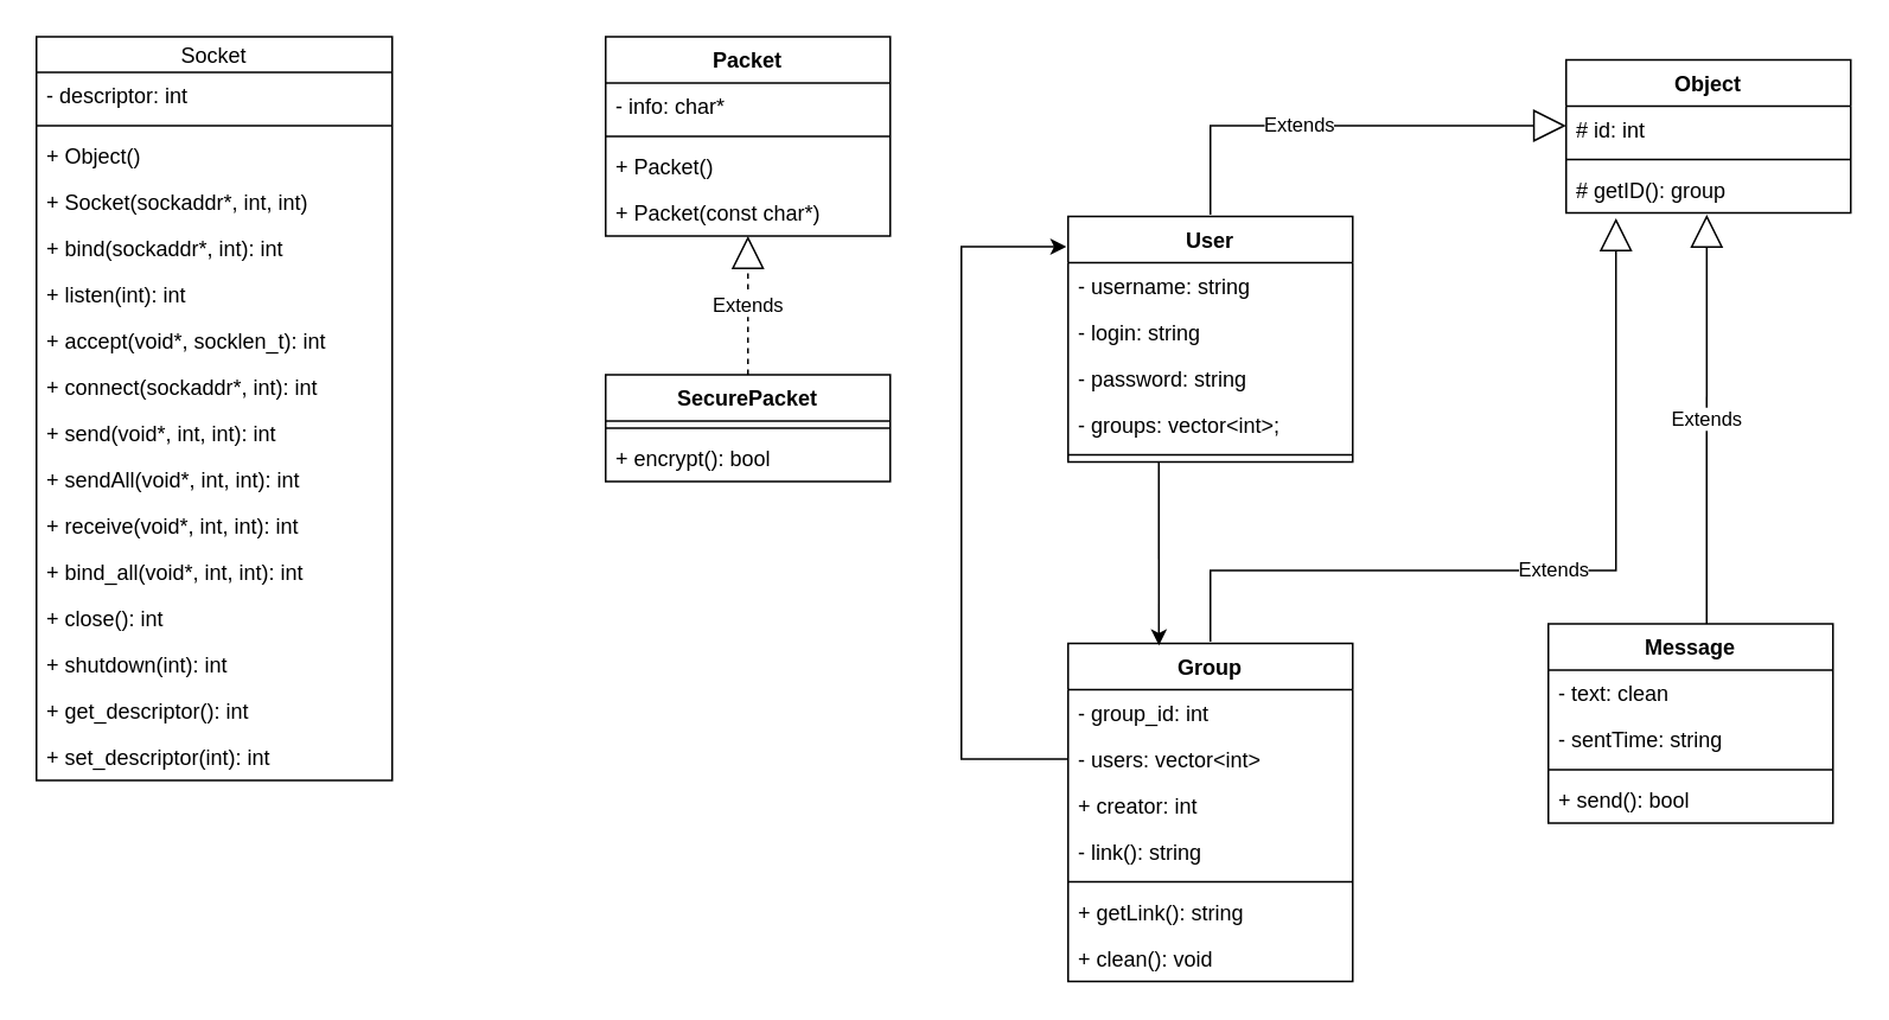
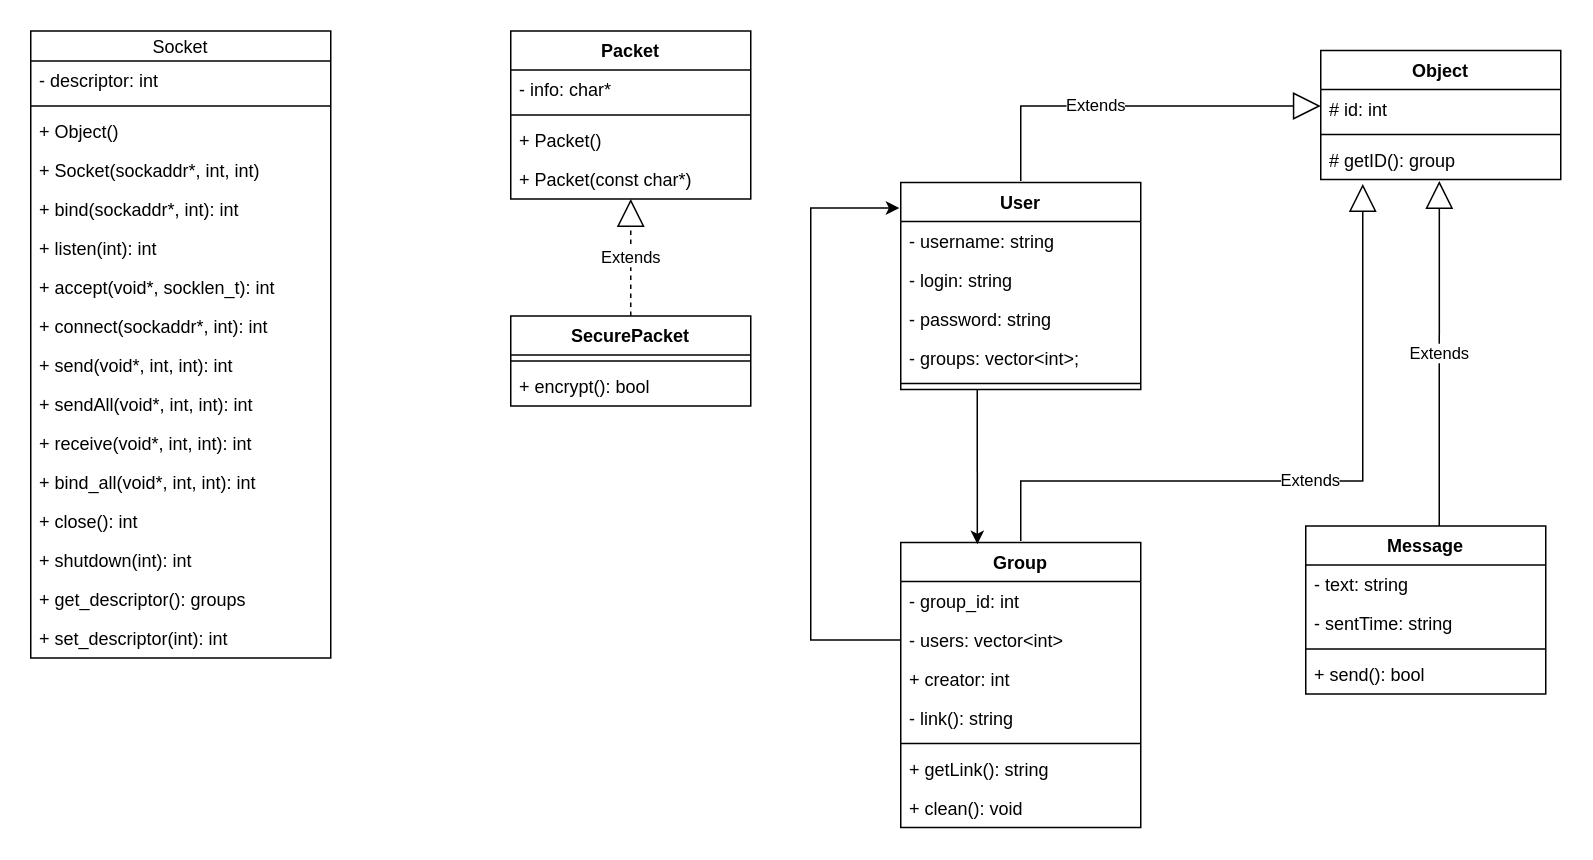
  <mxCell id="0" />
  <mxCell id="1" parent="0" />
  <mxCell id="2" value="Socket" style="swimlane;fontStyle=0;childLayout=stackLayout;horizontal=1;startSize=20;fillColor=none;horizontalStack=0;resizeParent=1;resizeParentMax=0;resizeLast=0;collapsible=1;marginBottom=0;" vertex="1" parent="1"><mxGeometry x="20" y="20" width="200" height="418" as="geometry" /></mxCell>
  <mxCell id="3" value="- descriptor: int" style="text;strokeColor=none;fillColor=none;align=left;verticalAlign=top;spacingLeft=4;spacingRight=4;overflow=hidden;rotatable=0;points=[[0,0.5],[1,0.5]];portConstraint=eastwest;" vertex="1" parent="2"><mxGeometry y="20" width="200" height="26" as="geometry" /></mxCell>
  <mxCell id="4" value="" style="line;strokeWidth=1;fillColor=none;align=left;verticalAlign=middle;spacingTop=-1;spacingLeft=3;spacingRight=3;rotatable=0;labelPosition=right;points=[];portConstraint=eastwest;" vertex="1" parent="2"><mxGeometry y="46" width="200" height="8" as="geometry" /></mxCell>
  <mxCell id="5" value="+ Object()" style="text;strokeColor=none;fillColor=none;align=left;verticalAlign=top;spacingLeft=4;spacingRight=4;overflow=hidden;rotatable=0;points=[[0,0.5],[1,0.5]];portConstraint=eastwest;" vertex="1" parent="2"><mxGeometry y="54" width="200" height="26" as="geometry" /></mxCell>
  <mxCell id="6" value="+ Socket(sockaddr*, int, int)" style="text;strokeColor=none;fillColor=none;align=left;verticalAlign=top;spacingLeft=4;spacingRight=4;overflow=hidden;rotatable=0;points=[[0,0.5],[1,0.5]];portConstraint=eastwest;" vertex="1" parent="2"><mxGeometry y="80" width="200" height="26" as="geometry" /></mxCell>
  <mxCell id="7" value="+ bind(sockaddr*, int): int" style="text;strokeColor=none;fillColor=none;align=left;verticalAlign=top;spacingLeft=4;spacingRight=4;overflow=hidden;rotatable=0;points=[[0,0.5],[1,0.5]];portConstraint=eastwest;" vertex="1" parent="2"><mxGeometry y="106" width="200" height="26" as="geometry" /></mxCell>
  <mxCell id="8" value="+ listen(int): int" style="text;strokeColor=none;fillColor=none;align=left;verticalAlign=top;spacingLeft=4;spacingRight=4;overflow=hidden;rotatable=0;points=[[0,0.5],[1,0.5]];portConstraint=eastwest;" vertex="1" parent="2"><mxGeometry y="132" width="200" height="26" as="geometry" /></mxCell>
  <mxCell id="9" value="+ accept(void*, socklen_t): int                    " style="text;strokeColor=none;fillColor=none;align=left;verticalAlign=top;spacingLeft=4;spacingRight=4;overflow=hidden;rotatable=0;points=[[0,0.5],[1,0.5]];portConstraint=eastwest;" vertex="1" parent="2"><mxGeometry y="158" width="200" height="26" as="geometry" /></mxCell>
  <mxCell id="10" value="+ connect(sockaddr*, int): int" style="text;strokeColor=none;fillColor=none;align=left;verticalAlign=top;spacingLeft=4;spacingRight=4;overflow=hidden;rotatable=0;points=[[0,0.5],[1,0.5]];portConstraint=eastwest;" vertex="1" parent="2"><mxGeometry y="184" width="200" height="26" as="geometry" /></mxCell>
  <mxCell id="11" value="+ send(void*, int, int): int" style="text;strokeColor=none;fillColor=none;align=left;verticalAlign=top;spacingLeft=4;spacingRight=4;overflow=hidden;rotatable=0;points=[[0,0.5],[1,0.5]];portConstraint=eastwest;" vertex="1" parent="2"><mxGeometry y="210" width="200" height="26" as="geometry" /></mxCell>
  <mxCell id="12" value="+ sendAll(void*, int, int): int" style="text;strokeColor=none;fillColor=none;align=left;verticalAlign=top;spacingLeft=4;spacingRight=4;overflow=hidden;rotatable=0;points=[[0,0.5],[1,0.5]];portConstraint=eastwest;" vertex="1" parent="2"><mxGeometry y="236" width="200" height="26" as="geometry" /></mxCell>
  <mxCell id="13" value="+ receive(void*, int, int): int" style="text;strokeColor=none;fillColor=none;align=left;verticalAlign=top;spacingLeft=4;spacingRight=4;overflow=hidden;rotatable=0;points=[[0,0.5],[1,0.5]];portConstraint=eastwest;" vertex="1" parent="2"><mxGeometry y="262" width="200" height="26" as="geometry" /></mxCell>
  <mxCell id="14" value="+ bind_all(void*, int, int): int" style="text;strokeColor=none;fillColor=none;align=left;verticalAlign=top;spacingLeft=4;spacingRight=4;overflow=hidden;rotatable=0;points=[[0,0.5],[1,0.5]];portConstraint=eastwest;" vertex="1" parent="2"><mxGeometry y="288" width="200" height="26" as="geometry" /></mxCell>
  <mxCell id="15" value="+ close(): int" style="text;strokeColor=none;fillColor=none;align=left;verticalAlign=top;spacingLeft=4;spacingRight=4;overflow=hidden;rotatable=0;points=[[0,0.5],[1,0.5]];portConstraint=eastwest;" vertex="1" parent="2"><mxGeometry y="314" width="200" height="26" as="geometry" /></mxCell>
  <mxCell id="16" value="+ shutdown(int): int" style="text;strokeColor=none;fillColor=none;align=left;verticalAlign=top;spacingLeft=4;spacingRight=4;overflow=hidden;rotatable=0;points=[[0,0.5],[1,0.5]];portConstraint=eastwest;" vertex="1" parent="2"><mxGeometry y="340" width="200" height="26" as="geometry" /></mxCell>
- <mxCell id="17" value="+ get_descriptor(): int" style="text;strokeColor=none;fillColor=none;align=left;verticalAlign=top;spacingLeft=4;spacingRight=4;overflow=hidden;rotatable=0;points=[[0,0.5],[1,0.5]];portConstraint=eastwest;" vertex="1" parent="2"><mxGeometry y="366" width="200" height="26" as="geometry" /></mxCell>
+ <mxCell id="17" value="+ get_descriptor(): groups" style="text;strokeColor=none;fillColor=none;align=left;verticalAlign=top;spacingLeft=4;spacingRight=4;overflow=hidden;rotatable=0;points=[[0,0.5],[1,0.5]];portConstraint=eastwest;" vertex="1" parent="2"><mxGeometry y="366" width="200" height="26" as="geometry" /></mxCell>
  <mxCell id="18" value="+ set_descriptor(int): int" style="text;strokeColor=none;fillColor=none;align=left;verticalAlign=top;spacingLeft=4;spacingRight=4;overflow=hidden;rotatable=0;points=[[0,0.5],[1,0.5]];portConstraint=eastwest;" vertex="1" parent="2"><mxGeometry y="392" width="200" height="26" as="geometry" /></mxCell>
  <mxCell id="19" value="Packet" style="swimlane;fontStyle=1;align=center;verticalAlign=top;childLayout=stackLayout;horizontal=1;startSize=26;horizontalStack=0;resizeParent=1;resizeParentMax=0;resizeLast=0;collapsible=1;marginBottom=0;" vertex="1" parent="1"><mxGeometry x="340" y="20" width="160" height="112" as="geometry" /></mxCell>
  <mxCell id="20" value="- info: char*" style="text;strokeColor=none;fillColor=none;align=left;verticalAlign=top;spacingLeft=4;spacingRight=4;overflow=hidden;rotatable=0;points=[[0,0.5],[1,0.5]];portConstraint=eastwest;" vertex="1" parent="19"><mxGeometry y="26" width="160" height="26" as="geometry" /></mxCell>
  <mxCell id="21" value="" style="line;strokeWidth=1;fillColor=none;align=left;verticalAlign=middle;spacingTop=-1;spacingLeft=3;spacingRight=3;rotatable=0;labelPosition=right;points=[];portConstraint=eastwest;" vertex="1" parent="19"><mxGeometry y="52" width="160" height="8" as="geometry" /></mxCell>
  <mxCell id="22" value="+ Packet()" style="text;strokeColor=none;fillColor=none;align=left;verticalAlign=top;spacingLeft=4;spacingRight=4;overflow=hidden;rotatable=0;points=[[0,0.5],[1,0.5]];portConstraint=eastwest;" vertex="1" parent="19"><mxGeometry y="60" width="160" height="26" as="geometry" /></mxCell>
  <mxCell id="23" value="+ Packet(const char*)" style="text;strokeColor=none;fillColor=none;align=left;verticalAlign=top;spacingLeft=4;spacingRight=4;overflow=hidden;rotatable=0;points=[[0,0.5],[1,0.5]];portConstraint=eastwest;" vertex="1" parent="19"><mxGeometry y="86" width="160" height="26" as="geometry" /></mxCell>
  <mxCell id="24" value="SecurePacket" style="swimlane;fontStyle=1;align=center;verticalAlign=top;childLayout=stackLayout;horizontal=1;startSize=26;horizontalStack=0;resizeParent=1;resizeParentMax=0;resizeLast=0;collapsible=1;marginBottom=0;" vertex="1" parent="1"><mxGeometry x="340" y="210" width="160" height="60" as="geometry" /></mxCell>
  <mxCell id="25" value="" style="line;strokeWidth=1;fillColor=none;align=left;verticalAlign=middle;spacingTop=-1;spacingLeft=3;spacingRight=3;rotatable=0;labelPosition=right;points=[];portConstraint=eastwest;" vertex="1" parent="24"><mxGeometry y="26" width="160" height="8" as="geometry" /></mxCell>
  <mxCell id="26" value="+ encrypt(): bool" style="text;strokeColor=none;fillColor=none;align=left;verticalAlign=top;spacingLeft=4;spacingRight=4;overflow=hidden;rotatable=0;points=[[0,0.5],[1,0.5]];portConstraint=eastwest;" vertex="1" parent="24"><mxGeometry y="34" width="160" height="26" as="geometry" /></mxCell>
  <mxCell id="27" value="Extends" style="endArrow=block;endSize=16;endFill=0;html=1;rounded=0;exitX=0.5;exitY=0;exitDx=0;exitDy=0;entryX=0.5;entryY=1;entryDx=0;entryDy=0;dashed=1;" edge="1" parent="1" source="24" target="19"><mxGeometry width="160" relative="1" as="geometry"><mxPoint x="520" y="100" as="sourcePoint" /><mxPoint x="680" y="100" as="targetPoint" /></mxGeometry></mxCell>
  <mxCell id="28" value="User" style="swimlane;fontStyle=1;align=center;verticalAlign=top;childLayout=stackLayout;horizontal=1;startSize=26;horizontalStack=0;resizeParent=1;resizeParentMax=0;resizeLast=0;collapsible=1;marginBottom=0;" vertex="1" parent="1"><mxGeometry x="600" y="121" width="160" height="138" as="geometry" /></mxCell>
  <mxCell id="29" value="- username: string" style="text;strokeColor=none;fillColor=none;align=left;verticalAlign=top;spacingLeft=4;spacingRight=4;overflow=hidden;rotatable=0;points=[[0,0.5],[1,0.5]];portConstraint=eastwest;" vertex="1" parent="28"><mxGeometry y="26" width="160" height="26" as="geometry" /></mxCell>
  <mxCell id="30" value="- login: string" style="text;strokeColor=none;fillColor=none;align=left;verticalAlign=top;spacingLeft=4;spacingRight=4;overflow=hidden;rotatable=0;points=[[0,0.5],[1,0.5]];portConstraint=eastwest;" vertex="1" parent="28"><mxGeometry y="52" width="160" height="26" as="geometry" /></mxCell>
  <mxCell id="31" value="- password: string" style="text;strokeColor=none;fillColor=none;align=left;verticalAlign=top;spacingLeft=4;spacingRight=4;overflow=hidden;rotatable=0;points=[[0,0.5],[1,0.5]];portConstraint=eastwest;" vertex="1" parent="28"><mxGeometry y="78" width="160" height="26" as="geometry" /></mxCell>
  <mxCell id="32" value="- groups: vector&lt;int&gt;;" style="text;strokeColor=none;fillColor=none;align=left;verticalAlign=top;spacingLeft=4;spacingRight=4;overflow=hidden;rotatable=0;points=[[0,0.5],[1,0.5]];portConstraint=eastwest;" vertex="1" parent="28"><mxGeometry y="104" width="160" height="26" as="geometry" /></mxCell>
  <mxCell id="33" value="" style="line;strokeWidth=1;fillColor=none;align=left;verticalAlign=middle;spacingTop=-1;spacingLeft=3;spacingRight=3;rotatable=0;labelPosition=right;points=[];portConstraint=eastwest;" vertex="1" parent="28"><mxGeometry y="130" width="160" height="8" as="geometry" /></mxCell>
  <mxCell id="34" value="Group" style="swimlane;fontStyle=1;align=center;verticalAlign=top;childLayout=stackLayout;horizontal=1;startSize=26;horizontalStack=0;resizeParent=1;resizeParentMax=0;resizeLast=0;collapsible=1;marginBottom=0;" vertex="1" parent="1"><mxGeometry x="600" y="361" width="160" height="190" as="geometry" /></mxCell>
  <mxCell id="35" value="- group_id: int" style="text;strokeColor=none;fillColor=none;align=left;verticalAlign=top;spacingLeft=4;spacingRight=4;overflow=hidden;rotatable=0;points=[[0,0.5],[1,0.5]];portConstraint=eastwest;" vertex="1" parent="34"><mxGeometry y="26" width="160" height="26" as="geometry" /></mxCell>
  <mxCell id="36" value="- users: vector&lt;int&gt;" style="text;strokeColor=none;fillColor=none;align=left;verticalAlign=top;spacingLeft=4;spacingRight=4;overflow=hidden;rotatable=0;points=[[0,0.5],[1,0.5]];portConstraint=eastwest;" vertex="1" parent="34"><mxGeometry y="52" width="160" height="26" as="geometry" /></mxCell>
  <mxCell id="37" value="+ creator: int" style="text;strokeColor=none;fillColor=none;align=left;verticalAlign=top;spacingLeft=4;spacingRight=4;overflow=hidden;rotatable=0;points=[[0,0.5],[1,0.5]];portConstraint=eastwest;" vertex="1" parent="34"><mxGeometry y="78" width="160" height="26" as="geometry" /></mxCell>
  <mxCell id="38" value="- link(): string" style="text;strokeColor=none;fillColor=none;align=left;verticalAlign=top;spacingLeft=4;spacingRight=4;overflow=hidden;rotatable=0;points=[[0,0.5],[1,0.5]];portConstraint=eastwest;" vertex="1" parent="34"><mxGeometry y="104" width="160" height="26" as="geometry" /></mxCell>
  <mxCell id="39" value="" style="line;strokeWidth=1;fillColor=none;align=left;verticalAlign=middle;spacingTop=-1;spacingLeft=3;spacingRight=3;rotatable=0;labelPosition=right;points=[];portConstraint=eastwest;" vertex="1" parent="34"><mxGeometry y="130" width="160" height="8" as="geometry" /></mxCell>
  <mxCell id="40" value="+ getLink(): string" style="text;strokeColor=none;fillColor=none;align=left;verticalAlign=top;spacingLeft=4;spacingRight=4;overflow=hidden;rotatable=0;points=[[0,0.5],[1,0.5]];portConstraint=eastwest;" vertex="1" parent="34"><mxGeometry y="138" width="160" height="26" as="geometry" /></mxCell>
  <mxCell id="41" value="+ clean(): void" style="text;strokeColor=none;fillColor=none;align=left;verticalAlign=top;spacingLeft=4;spacingRight=4;overflow=hidden;rotatable=0;points=[[0,0.5],[1,0.5]];portConstraint=eastwest;" vertex="1" parent="34"><mxGeometry y="164" width="160" height="26" as="geometry" /></mxCell>
  <mxCell id="42" value="" style="html=1;edgeStyle=orthogonalEdgeStyle;rounded=0;entryX=0.319;entryY=0.006;entryDx=0;entryDy=0;entryPerimeter=0;" edge="1" parent="1" target="34"><mxGeometry relative="1" as="geometry"><mxPoint x="651" y="259" as="sourcePoint" /><mxPoint x="920" y="241" as="targetPoint" /><Array as="points"><mxPoint x="651" y="259" /></Array></mxGeometry></mxCell>
  <mxCell id="43" value="" style="html=1;edgeStyle=orthogonalEdgeStyle;rounded=0;entryX=-0.006;entryY=0.123;entryDx=0;entryDy=0;exitX=0;exitY=0.5;exitDx=0;exitDy=0;entryPerimeter=0;" edge="1" parent="1" source="36" target="28"><mxGeometry relative="1" as="geometry"><mxPoint x="480" y="351" as="sourcePoint" /><mxPoint x="600" y="160" as="targetPoint" /><Array as="points"><mxPoint x="540" y="426" /><mxPoint x="540" y="138" /></Array></mxGeometry></mxCell>
  <mxCell id="44" value="Message" style="swimlane;fontStyle=1;align=center;verticalAlign=top;childLayout=stackLayout;horizontal=1;startSize=26;horizontalStack=0;resizeParent=1;resizeParentMax=0;resizeLast=0;collapsible=1;marginBottom=0;" vertex="1" parent="1"><mxGeometry x="870" y="350" width="160" height="112" as="geometry" /></mxCell>
- <mxCell id="45" value="- text: clean" style="text;strokeColor=none;fillColor=none;align=left;verticalAlign=top;spacingLeft=4;spacingRight=4;overflow=hidden;rotatable=0;points=[[0,0.5],[1,0.5]];portConstraint=eastwest;" vertex="1" parent="44"><mxGeometry y="26" width="160" height="26" as="geometry" /></mxCell>
+ <mxCell id="45" value="- text: string" style="text;strokeColor=none;fillColor=none;align=left;verticalAlign=top;spacingLeft=4;spacingRight=4;overflow=hidden;rotatable=0;points=[[0,0.5],[1,0.5]];portConstraint=eastwest;" vertex="1" parent="44"><mxGeometry y="26" width="160" height="26" as="geometry" /></mxCell>
  <mxCell id="46" value="- sentTime: string" style="text;strokeColor=none;fillColor=none;align=left;verticalAlign=top;spacingLeft=4;spacingRight=4;overflow=hidden;rotatable=0;points=[[0,0.5],[1,0.5]];portConstraint=eastwest;" vertex="1" parent="44"><mxGeometry y="52" width="160" height="26" as="geometry" /></mxCell>
  <mxCell id="47" value="" style="line;strokeWidth=1;fillColor=none;align=left;verticalAlign=middle;spacingTop=-1;spacingLeft=3;spacingRight=3;rotatable=0;labelPosition=right;points=[];portConstraint=eastwest;" vertex="1" parent="44"><mxGeometry y="78" width="160" height="8" as="geometry" /></mxCell>
  <mxCell id="48" value="+ send(): bool" style="text;strokeColor=none;fillColor=none;align=left;verticalAlign=top;spacingLeft=4;spacingRight=4;overflow=hidden;rotatable=0;points=[[0,0.5],[1,0.5]];portConstraint=eastwest;" vertex="1" parent="44"><mxGeometry y="86" width="160" height="26" as="geometry" /></mxCell>
  <mxCell id="49" value="Object" style="swimlane;fontStyle=1;align=center;verticalAlign=top;childLayout=stackLayout;horizontal=1;startSize=26;horizontalStack=0;resizeParent=1;resizeParentMax=0;resizeLast=0;collapsible=1;marginBottom=0;" vertex="1" parent="1"><mxGeometry x="880" y="33" width="160" height="86" as="geometry" /></mxCell>
  <mxCell id="50" value="# id: int" style="text;strokeColor=none;fillColor=none;align=left;verticalAlign=top;spacingLeft=4;spacingRight=4;overflow=hidden;rotatable=0;points=[[0,0.5],[1,0.5]];portConstraint=eastwest;" vertex="1" parent="49"><mxGeometry y="26" width="160" height="26" as="geometry" /></mxCell>
  <mxCell id="51" value="" style="line;strokeWidth=1;fillColor=none;align=left;verticalAlign=middle;spacingTop=-1;spacingLeft=3;spacingRight=3;rotatable=0;labelPosition=right;points=[];portConstraint=eastwest;" vertex="1" parent="49"><mxGeometry y="52" width="160" height="8" as="geometry" /></mxCell>
  <mxCell id="52" value="# getID(): group" style="text;strokeColor=none;fillColor=none;align=left;verticalAlign=top;spacingLeft=4;spacingRight=4;overflow=hidden;rotatable=0;points=[[0,0.5],[1,0.5]];portConstraint=eastwest;" vertex="1" parent="49"><mxGeometry y="60" width="160" height="26" as="geometry" /></mxCell>
  <mxCell id="53" value="Extends" style="endArrow=block;endSize=16;endFill=0;html=1;rounded=0;" edge="1" parent="1"><mxGeometry x="-0.2" width="160" relative="1" as="geometry"><mxPoint x="680" y="120" as="sourcePoint" /><mxPoint x="880" y="70" as="targetPoint" /><Array as="points"><mxPoint x="680" y="70" /></Array><mxPoint as="offset" /></mxGeometry></mxCell>
  <mxCell id="54" value="Extends" style="endArrow=block;endSize=16;endFill=0;html=1;rounded=0;entryX=0.175;entryY=1.115;entryDx=0;entryDy=0;entryPerimeter=0;" edge="1" parent="1" target="52"><mxGeometry width="160" relative="1" as="geometry"><mxPoint x="680" y="360" as="sourcePoint" /><mxPoint x="1010" y="220" as="targetPoint" /><Array as="points"><mxPoint x="680" y="320" /><mxPoint x="908" y="320" /></Array></mxGeometry></mxCell>
  <mxCell id="55" value="Extends" style="endArrow=block;endSize=16;endFill=0;html=1;rounded=0;entryX=0.494;entryY=1.038;entryDx=0;entryDy=0;entryPerimeter=0;" edge="1" parent="1" target="52"><mxGeometry width="160" relative="1" as="geometry"><mxPoint x="959" y="350" as="sourcePoint" /><mxPoint x="1120" y="250" as="targetPoint" /></mxGeometry></mxCell>
